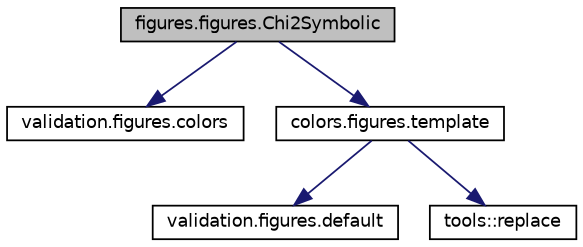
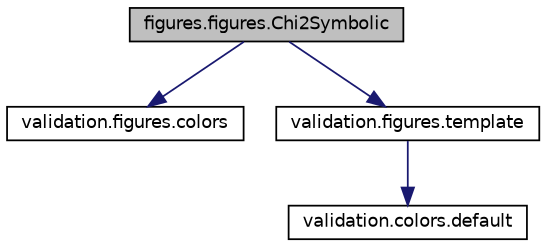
  digraph {
    rankdir=TB
    node [color=black fillcolor=white fontname=Helvetica fontsize=10 shape=record style=filled]
    edge [color=midnightblue fontname=Helvetica fontsize=10 labelfontname=Helvetica labelfontsize=10 style=solid]
    n1 [fillcolor=grey75 fontcolor=black height=0.2 label="figures.figures.Chi2Symbolic" width=0.4]
    n2 [height=0.2 label="validation.figures.colors" width=0.4]
-   n3 [height=0.2 label="colors.figures.template" width=0.4]
-   n4 [height=0.2 label="validation.figures.default" width=0.4]
-   n5 [height=0.2 label="tools::replace" width=0.4]
+   n3 [height=0.2 label="validation.figures.template" width=0.4]
+   n4 [height=0.2 label="validation.colors.default" width=0.4]
    n1 -> n2
    n1 -> n3
    n3 -> n4
-   n3 -> n5
  }
